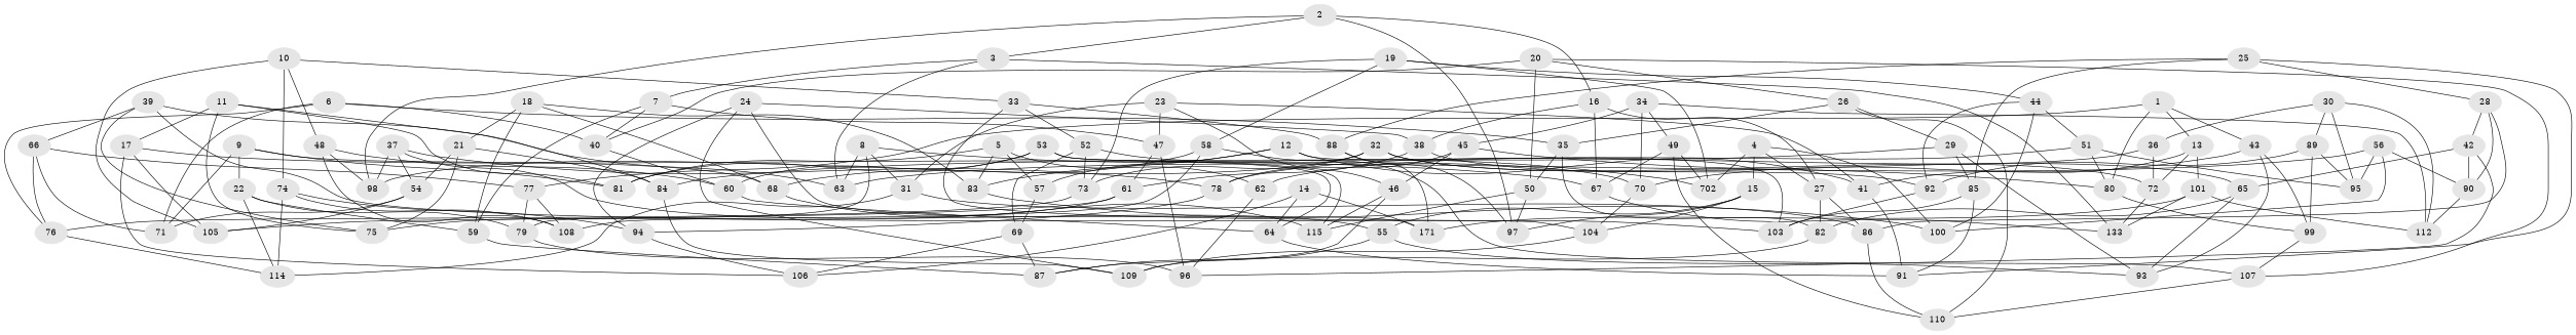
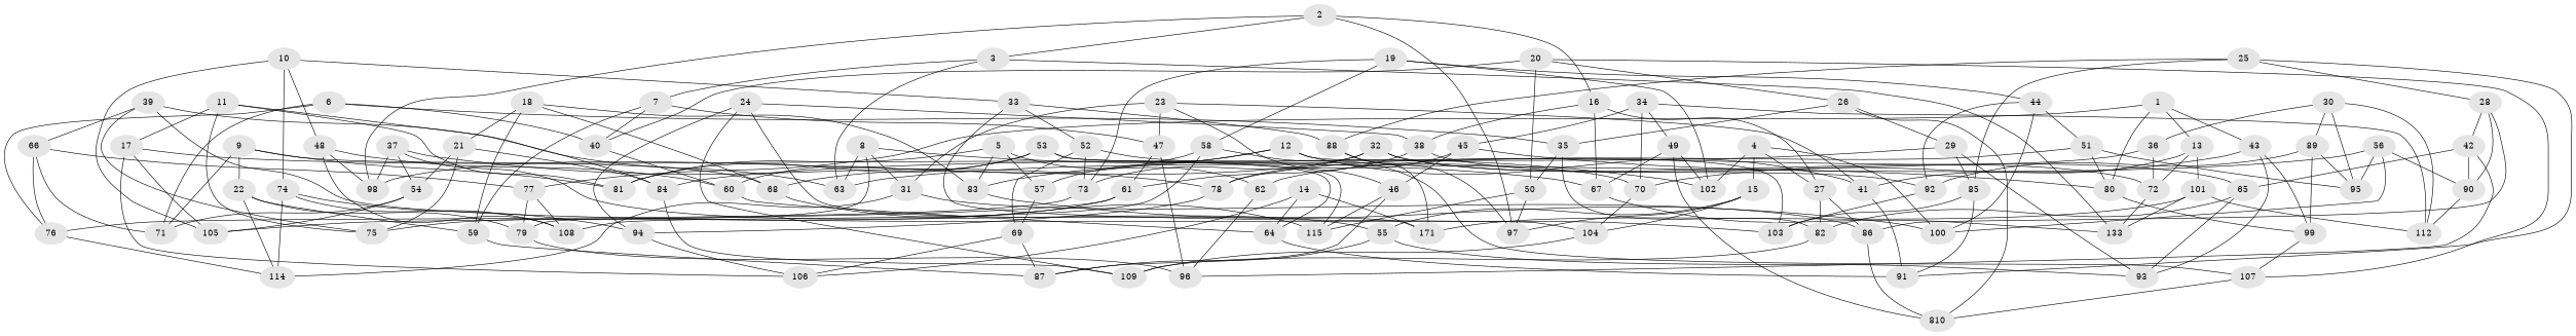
  graph {
    node [color=gray90 style=filled]
    1
    13
    43
    77
    80
    41
    72
    101
    93
    70
    99
    79
    108
    2
    3
    16
    97
    98
    7
    63
    n21 [label=133]
    27
    38
    67
    40
    47
    59
    4
    15
    100
-   102 [label=702]
+   102
    55
    104
    82
    86
    5
    57
    62
    81
    83
    69
    96
    6
    35
    71
    76
    50
    60
    114
    61
    87
    8
    31
    9
    22
    68
    115
    10
    33
    48
    74
    105
    88
    52
    94
    11
    17
    75
    84
    106
    109
    12
    103
    91
    n75 [label=171]
    112
    14
    64
    36
    78
    65
    18
    21
    54
    19
    44
    58
    73
    92
    51
    107
    20
    26
    29
-   110
+   110 [label=810]
    23
    46
    24
    25
    28
    85
    42
    90
    30
    89
    95
    32
    34
    45
    49
    37
    39
    66
    53
    56
    1 -- 13
    1 -- 43
    1 -- 77
    1 -- 80
    13 -- 41
    13 -- 72
    13 -- 101
    43 -- 93
    43 -- 70
    43 -- 99
    77 -- 79
    77 -- 108
    80 -- 99
    41 -- 91
    72 -- n21
    101 -- n21
    101 -- n75
    101 -- 112
    70 -- 104
    99 -- 107
    79 -- 96
    2 -- 3
    2 -- 16
    2 -- 97
    2 -- 98
    3 -- 7
    3 -- 63
    3 -- n21
    16 -- 27
    16 -- 38
    16 -- 67
    7 -- 40
    7 -- 47
    7 -- 59
    27 -- 82
    27 -- 86
    38 -- 61
    38 -- 65
    67 -- n21
    40 -- 60
    47 -- 96
    47 -- 61
    59 -- 87
    4 -- 27
    4 -- 15
    4 -- 100
    4 -- 102
    15 -- 97
    15 -- 55
    15 -- 104
    55 -- 93
    55 -- 87
    104 -- 109
    82 -- 109
    86 -- 110
    5 -- 57
    5 -- 62
    5 -- 81
    5 -- 83
    57 -- 69
    62 -- 96
    83 -- 100
    69 -- 87
    69 -- 106
    6 -- 40
    6 -- 35
    6 -- 71
    6 -- 76
    35 -- 82
    35 -- 50
    76 -- 114
    50 -- 97
    50 -- 115
    60 -- 64
    61 -- 105
    61 -- 75
    8 -- 79
    8 -- 63
    8 -- 102
    8 -- 31
    31 -- 86
    31 -- 114
    9 -- 81
    9 -- 71
    9 -- 22
    9 -- 68
    22 -- 79
    22 -- 59
    22 -- 114
    68 -- 115
    10 -- 33
    10 -- 48
    10 -- 74
    10 -- 105
    33 -- 104
    33 -- 88
    33 -- 52
    48 -- 108
    48 -- 98
    48 -- 60
    74 -- 108
    74 -- 114
    74 -- 94
    88 -- 97
    88 -- n75
    52 -- 70
    52 -- 69
    52 -- 73
    94 -- 106
    11 -- 81
    11 -- 17
    11 -- 75
    11 -- 84
    17 -- 67
    17 -- 105
    17 -- 106
    84 -- 109
    12 -- 41
    12 -- 57
    12 -- 83
    12 -- 103
    14 -- 106
    14 -- n75
    14 -- 64
    64 -- 91
    36 -- 72
    36 -- 78
    78 -- 94
    65 -- 93
    65 -- 82
    18 -- 59
    18 -- 83
    18 -- 68
    18 -- 21
    21 -- 75
    21 -- 84
    21 -- 54
    54 -- 71
    54 -- 105
    19 -- 102
    19 -- 44
    19 -- 58
    19 -- 73
    44 -- 100
    44 -- 92
    44 -- 51
    58 -- 108
    58 -- 68
    58 -- 107
    73 -- 76
    92 -- 103
    51 -- 80
    51 -- 62
    51 -- 95
    107 -- 110
    20 -- 40
    20 -- 50
    20 -- 107
    20 -- 26
    26 -- 35
    26 -- 29
    26 -- 110
    29 -- 93
    29 -- 84
    29 -- 85
    23 -- 41
    23 -- 47
    23 -- 31
    23 -- 46
    46 -- 87
    46 -- 115
    24 -- 38
    24 -- 94
    24 -- 109
    24 -- n75
    25 -- 88
    25 -- 91
    25 -- 28
    25 -- 85
    28 -- 86
    28 -- 42
    28 -- 90
    85 -- 103
    85 -- 91
    42 -- 96
    42 -- 65
    42 -- 90
    90 -- 112
    30 -- 112
    30 -- 36
    30 -- 89
    30 -- 95
    89 -- 99
    89 -- 92
    89 -- 95
    32 -- 72
    32 -- 98
    32 -- 73
    32 -- 92
    34 -- 70
    34 -- 112
    34 -- 45
    34 -- 49
    45 -- 80
    45 -- 78
    45 -- 46
    49 -- 67
    49 -- 102
    49 -- 110
    37 -- 98
    37 -- 55
    37 -- 78
    37 -- 54
    39 -- 63
    39 -- 75
    39 -- 103
    39 -- 66
    66 -- 77
    66 -- 71
    66 -- 76
    53 -- 81
    53 -- 60
    53 -- 115
    53 -- 64
    56 -- 63
    56 -- 100
    56 -- 90
    56 -- 95
  }
